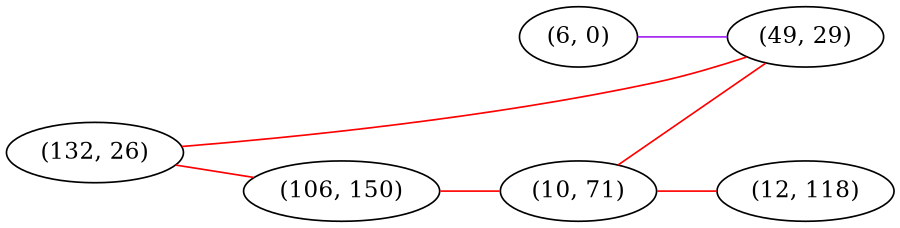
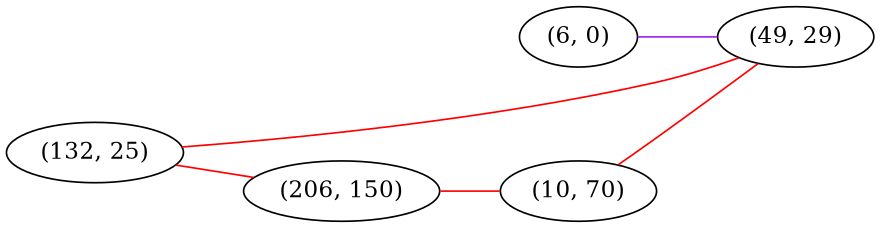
  graph {
    rankdir=LR
    edge [color=red weight=1]
    n1 [label="(6, 0)"]
    n2 [label="(49, 29)"]
-   "(10, 70)" [label="(10, 71)"]
-   "(12, 118)"
-   "(132, 25)" [label="(132, 26)"]
-   "(106, 150)"
+   "(10, 70)"
+   "(132, 25)"
+   "(106, 150)" [label="(206, 150)"]
    n1 -- n2 [color=purple weight=4]
    "(10, 70)" -- n2
-   "(10, 70)" -- "(12, 118)"
    "(132, 25)" -- n2
    "(132, 25)" -- "(106, 150)"
    "(106, 150)" -- "(10, 70)"
  }
